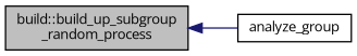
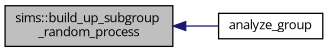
  digraph {
    rankdir=LR
    fontname="Open Sans"
    node [color=black fontname="Open Sans" fontsize=10 shape=record style=filled]
-   n1 [fillcolor=grey75 fontcolor=black height=0.2 label="build::build_up_subgroup\l_random_process" width=0.4]
+   n1 [fillcolor=grey75 fontcolor=black height=0.2 label="sims::build_up_subgroup\l_random_process" width=0.4]
    n2 [fillcolor=white height=0.2 label=analyze_group width=0.4]
    n1 -> n2 [color=midnightblue dir=back fontname="Open Sans" fontsize=10 labelfontname=Helvetica labelfontsize=10 style=solid]
  }
